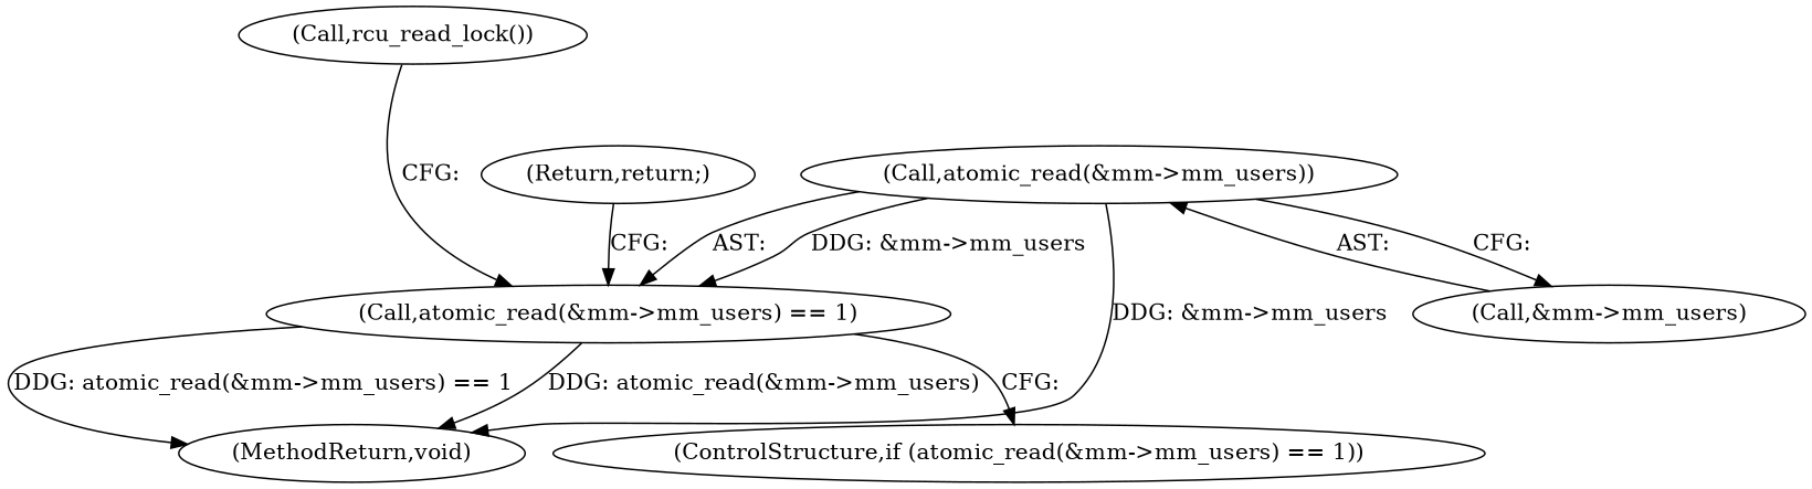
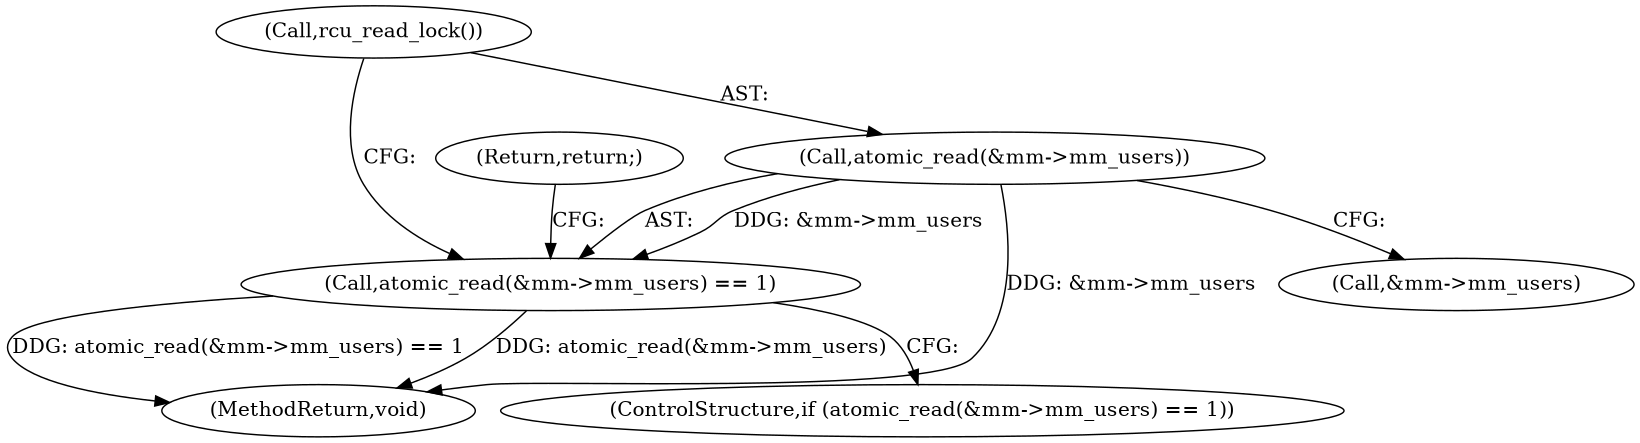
  digraph {
    n1 [label="(Call,atomic_read(&mm->mm_users) == 1)"]
    n2 [label="(ControlStructure,if (atomic_read(&mm->mm_users) == 1))"]
    n3 [label="(MethodReturn,void)"]
    n4 [label="(Call,atomic_read(&mm->mm_users))"]
    n5 [label="(Call,&mm->mm_users)"]
    n6 [label="(Call,rcu_read_lock())"]
    n7 [label="(Return,return;)"]
    n1 -> n2 [label="CFG: "]
    n1 -> n3 [label="DDG: atomic_read(&mm->mm_users) == 1"]
    n1 -> n3 [label="DDG: atomic_read(&mm->mm_users)"]
    n4 -> n1 [label="AST: "]
    n4 -> n1 [label="DDG: &mm->mm_users"]
    n4 -> n3 [label="DDG: &mm->mm_users"]
    n4 -> n5 [label="CFG: "]
-   n5 -> n4 [label="AST: "]
+   n6 -> n4 [label="AST: "]
    n6 -> n1 [label="CFG: "]
    n7 -> n1 [label="CFG: "]
  }
